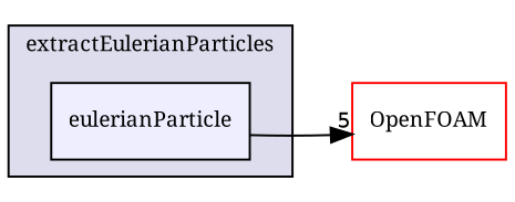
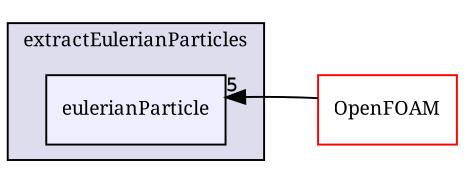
  digraph {
    compound=true
    rankdir=LR
    fontname="Noto Serif"
    node [fontname="Noto Serif" fontsize=10 shape=box]
    n1 [fillcolor="#eeeeff" label=eulerianParticle pencolor=black style=filled]
    n2 [color=red label=OpenFOAM]
    subgraph cluster_1 {
      bgcolor="#ddddee"
      fontsize=10
      label=extractEulerianParticles
      pencolor=black
      n1
    }
-   n1 -> n2 [headlabel=5 labeldistance=1.5 labelfontname=Helvetica labelfontsize=10 fontname="Noto Serif"]
+   n2 -> n1 [headlabel=5 labeldistance=1.5 labelfontname=Helvetica labelfontsize=10 fontname="Noto Serif"]
  }
